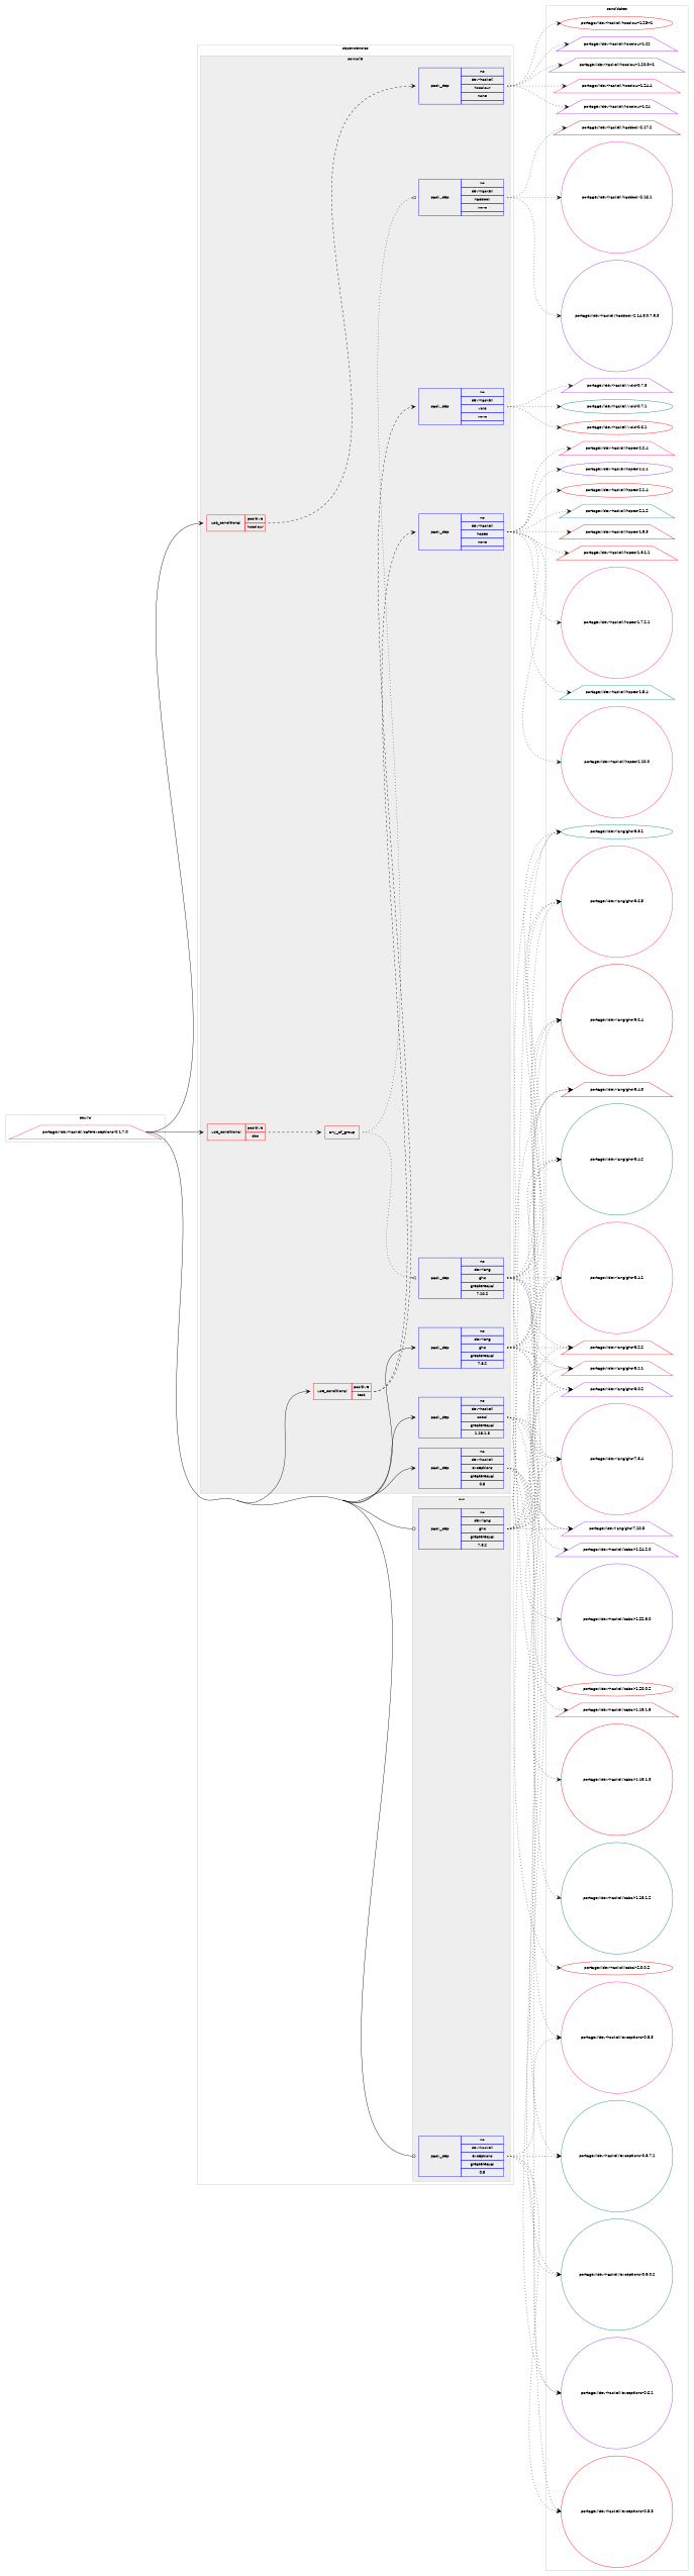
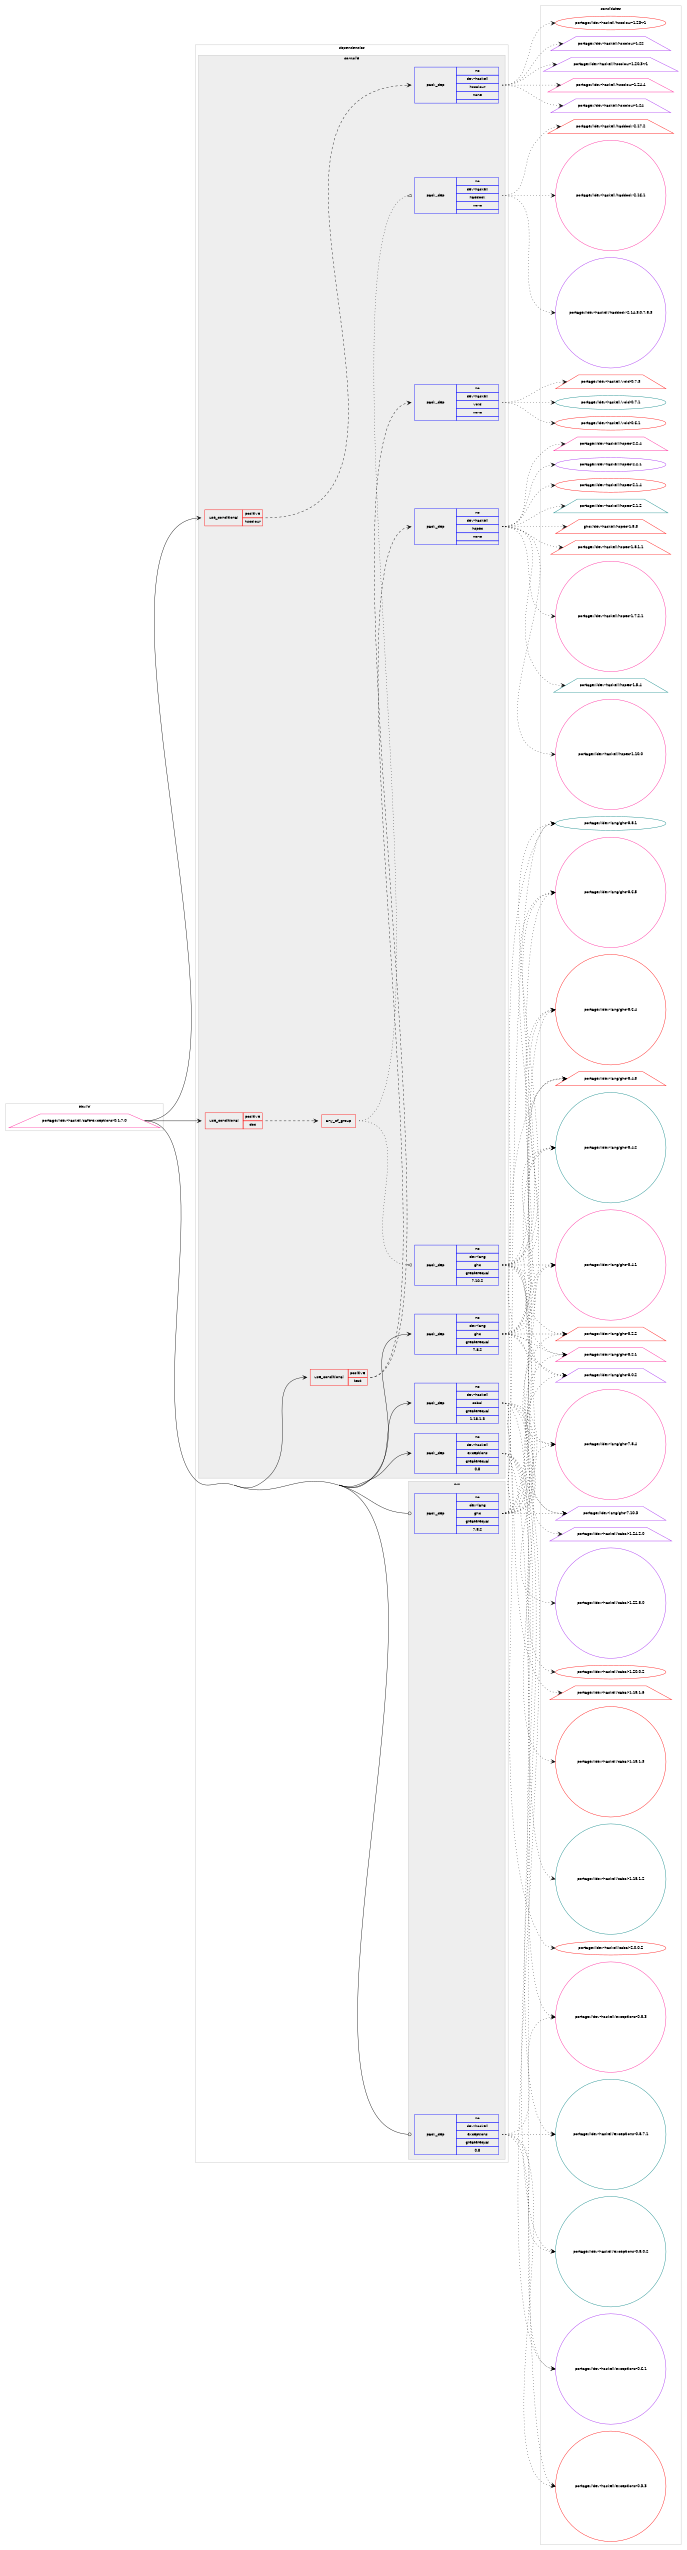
  digraph {
    compound=true
    concentrate=true
    fontname=Helvetica
    fontsize=10
    newrank=true
    rankdir=LR
    ranksep=1.5
    node [color=red fontname=Helvetica fontsize=10 shape=trapezium]
    edge [arrowhead=vee headport=w style=dotted tailport=e weight=100]
    n1 [color=deeppink label="portage://dev-haskell/safe-exceptions-0.1.7.0" width=4]
    n2 [color=blue label=<<TABLE BORDER="0" CELLBORDER="1" CELLSPACING="0" CELLPADDING="4" WIDTH="220"><TR><TD ROWSPAN="6" CELLPADDING="30">pack_dep</TD></TR><TR><TD WIDTH="110">no</TD></TR><TR><TD>dev-haskell</TD></TR><TR><TD>haddock</TD></TR><TR><TD>none</TD></TR><TR><TD></TD></TR></TABLE>> shape=none]
    n3 [color=blue label=<<TABLE BORDER="0" CELLBORDER="1" CELLSPACING="0" CELLPADDING="4" WIDTH="220"><TR><TD ROWSPAN="6" CELLPADDING="30">pack_dep</TD></TR><TR><TD WIDTH="110">no</TD></TR><TR><TD>dev-lang</TD></TR><TR><TD>ghc</TD></TR><TR><TD>greaterequal</TD></TR><TR><TD>7.10.2</TD></TR></TABLE>> shape=none]
    n4 [label=<<TABLE BORDER="0" CELLBORDER="1" CELLSPACING="0" CELLPADDING="4"><TR><TD CELLPADDING="10">any_of_group</TD></TR></TABLE>> shape=none]
    n5 [label=<<TABLE BORDER="0" CELLBORDER="1" CELLSPACING="0" CELLPADDING="4"><TR><TD ROWSPAN="3" CELLPADDING="10">use_conditional</TD></TR><TR><TD>positive</TD></TR><TR><TD>doc</TD></TR></TABLE>> shape=none]
    n6 [color=blue label=<<TABLE BORDER="0" CELLBORDER="1" CELLSPACING="0" CELLPADDING="4" WIDTH="220"><TR><TD ROWSPAN="6" CELLPADDING="30">pack_dep</TD></TR><TR><TD WIDTH="110">no</TD></TR><TR><TD>dev-haskell</TD></TR><TR><TD>hscolour</TD></TR><TR><TD>none</TD></TR><TR><TD></TD></TR></TABLE>> shape=none]
    n7 [label=<<TABLE BORDER="0" CELLBORDER="1" CELLSPACING="0" CELLPADDING="4"><TR><TD ROWSPAN="3" CELLPADDING="10">use_conditional</TD></TR><TR><TD>positive</TD></TR><TR><TD>hscolour</TD></TR></TABLE>> shape=none]
    n8 [color=blue label=<<TABLE BORDER="0" CELLBORDER="1" CELLSPACING="0" CELLPADDING="4" WIDTH="220"><TR><TD ROWSPAN="6" CELLPADDING="30">pack_dep</TD></TR><TR><TD WIDTH="110">no</TD></TR><TR><TD>dev-haskell</TD></TR><TR><TD>hspec</TD></TR><TR><TD>none</TD></TR><TR><TD></TD></TR></TABLE>> shape=none]
    n9 [color=blue label=<<TABLE BORDER="0" CELLBORDER="1" CELLSPACING="0" CELLPADDING="4" WIDTH="220"><TR><TD ROWSPAN="6" CELLPADDING="30">pack_dep</TD></TR><TR><TD WIDTH="110">no</TD></TR><TR><TD>dev-haskell</TD></TR><TR><TD>void</TD></TR><TR><TD>none</TD></TR><TR><TD></TD></TR></TABLE>> shape=none]
    n10 [label=<<TABLE BORDER="0" CELLBORDER="1" CELLSPACING="0" CELLPADDING="4"><TR><TD ROWSPAN="3" CELLPADDING="10">use_conditional</TD></TR><TR><TD>positive</TD></TR><TR><TD>test</TD></TR></TABLE>> shape=none]
    n11 [color=blue label=<<TABLE BORDER="0" CELLBORDER="1" CELLSPACING="0" CELLPADDING="4" WIDTH="220"><TR><TD ROWSPAN="6" CELLPADDING="30">pack_dep</TD></TR><TR><TD WIDTH="110">no</TD></TR><TR><TD>dev-lang</TD></TR><TR><TD>ghc</TD></TR><TR><TD>greaterequal</TD></TR><TR><TD>7.8.2</TD></TR></TABLE>> shape=none]
    n12 [color=blue label=<<TABLE BORDER="0" CELLBORDER="1" CELLSPACING="0" CELLPADDING="4" WIDTH="220"><TR><TD ROWSPAN="6" CELLPADDING="30">pack_dep</TD></TR><TR><TD WIDTH="110">no</TD></TR><TR><TD>dev-haskell</TD></TR><TR><TD>cabal</TD></TR><TR><TD>greaterequal</TD></TR><TR><TD>1.18.1.3</TD></TR></TABLE>> shape=none]
    n13 [color=blue label=<<TABLE BORDER="0" CELLBORDER="1" CELLSPACING="0" CELLPADDING="4" WIDTH="220"><TR><TD ROWSPAN="6" CELLPADDING="30">pack_dep</TD></TR><TR><TD WIDTH="110">no</TD></TR><TR><TD>dev-haskell</TD></TR><TR><TD>exceptions</TD></TR><TR><TD>greaterequal</TD></TR><TR><TD>0.8</TD></TR></TABLE>> shape=none]
    n14 [color=blue label=<<TABLE BORDER="0" CELLBORDER="1" CELLSPACING="0" CELLPADDING="4" WIDTH="220"><TR><TD ROWSPAN="6" CELLPADDING="30">pack_dep</TD></TR><TR><TD WIDTH="110">no</TD></TR><TR><TD>dev-haskell</TD></TR><TR><TD>exceptions</TD></TR><TR><TD>greaterequal</TD></TR><TR><TD>0.8</TD></TR></TABLE>> shape=none]
    n15 [color=blue label=<<TABLE BORDER="0" CELLBORDER="1" CELLSPACING="0" CELLPADDING="4" WIDTH="220"><TR><TD ROWSPAN="6" CELLPADDING="30">pack_dep</TD></TR><TR><TD WIDTH="110">no</TD></TR><TR><TD>dev-lang</TD></TR><TR><TD>ghc</TD></TR><TR><TD>greaterequal</TD></TR><TR><TD>7.8.2</TD></TR></TABLE>> shape=none]
    n16 [label="portage://dev-haskell/haddock-2.17.2" width=4]
    n17 [color=deeppink label="portage://dev-haskell/haddock-2.16.1" shape=circle width=4]
    n18 [color=purple label="portage://dev-haskell/haddock-2.14.3.0.7.8.3" shape=circle width=4]
    n19 [color=teal label="portage://dev-lang/ghc-8.8.1" shape=ellipse width=4]
    n20 [color=deeppink label="portage://dev-lang/ghc-8.6.5" shape=circle width=4]
    n21 [label="portage://dev-lang/ghc-8.6.4" shape=circle width=4]
    n22 [label="portage://dev-lang/ghc-8.4.3" width=4]
    n23 [color=teal label="portage://dev-lang/ghc-8.4.2" shape=circle width=4]
    n24 [color=deeppink label="portage://dev-lang/ghc-8.4.1" shape=circle width=4]
    n25 [label="portage://dev-lang/ghc-8.2.2" width=4]
    n26 [color=deeppink label="portage://dev-lang/ghc-8.2.1" width=4]
    n27 [color=purple label="portage://dev-lang/ghc-8.0.2" width=4]
    n28 [color=deeppink label="portage://dev-lang/ghc-7.8.4" shape=circle width=4]
    n29 [color=purple label="portage://dev-lang/ghc-7.10.3" width=4]
    n30 [color=deeppink label="portage://dev-haskell/hscolour-1.24.4" width=4]
    n31 [color=purple label="portage://dev-haskell/hscolour-1.24" width=4]
    n32 [label="portage://dev-haskell/hscolour-1.23-r1" shape=ellipse width=4]
    n33 [color=purple label="portage://dev-haskell/hscolour-1.22" width=4]
    n34 [color=purple label="portage://dev-haskell/hscolour-1.20.3-r1" width=4]
    n35 [color=deeppink label="portage://dev-haskell/hspec-2.2.4" width=4]
    n36 [color=purple label="portage://dev-haskell/hspec-2.2.1" shape=ellipse width=4]
    n37 [label="portage://dev-haskell/hspec-2.1.4" shape=ellipse width=4]
    n38 [color=teal label="portage://dev-haskell/hspec-2.1.2" width=4]
-   n39 [label="portage://dev-haskell/hspec-1.8.3" width=4]
+   n39 [label="ghc://dev-haskell/hspec-1.8.3" width=4]
    n40 [label="portage://dev-haskell/hspec-1.8.1.1" width=4]
    n41 [color=deeppink label="portage://dev-haskell/hspec-1.7.2.1" shape=circle width=4]
    n42 [color=teal label="portage://dev-haskell/hspec-1.5.4" width=4]
    n43 [color=deeppink label="portage://dev-haskell/hspec-1.10.0" shape=circle width=4]
-   n44 [color=purple label="portage://dev-haskell/void-0.7.3" width=4]
+   n44 [label="portage://dev-haskell/void-0.7.3" width=4]
    n45 [color=teal label="portage://dev-haskell/void-0.7.1" shape=ellipse width=4]
    n46 [label="portage://dev-haskell/void-0.6.1" shape=ellipse width=4]
    n47 [label="portage://dev-haskell/cabal-2.0.0.2" shape=ellipse width=4]
    n48 [color=purple label="portage://dev-haskell/cabal-1.24.2.0" width=4]
    n49 [color=purple label="portage://dev-haskell/cabal-1.22.8.0" shape=circle width=4]
    n50 [label="portage://dev-haskell/cabal-1.20.0.2" shape=ellipse width=4]
    n51 [label="portage://dev-haskell/cabal-1.18.1.5" width=4]
    n52 [label="portage://dev-haskell/cabal-1.18.1.3" shape=circle width=4]
    n53 [color=teal label="portage://dev-haskell/cabal-1.18.1.2" shape=circle width=4]
    n54 [color=deeppink label="portage://dev-haskell/exceptions-0.8.3" shape=circle width=4]
    n55 [color=teal label="portage://dev-haskell/exceptions-0.8.7.1" shape=circle width=4]
    n56 [color=teal label="portage://dev-haskell/exceptions-0.8.0.2" shape=circle width=4]
    n57 [color=purple label="portage://dev-haskell/exceptions-0.6.1" shape=circle width=4]
    n58 [label="portage://dev-haskell/exceptions-0.3.3" shape=circle width=4]
    subgraph cluster_1 {
      color=gray
      label=<<i>ebuild</i>>
      rank=same
      n1
    }
    subgraph cluster_2 {
      color=gray
      label=<<i>dependencies</i>>
      subgraph cluster_3 {
        color=gray
        fillcolor="#eeeeee"
        label=<<i>compile</i>>
        style=filled
        subgraph sub_4 {
          color=gray
          fillcolor="#eeeeee"
          label=<<i>compile</i>>
          style=filled
          n5
          subgraph sub_5 {
            color=gray
            fillcolor="#eeeeee"
            label=<<i>compile</i>>
            style=filled
            n4
            subgraph sub_6 {
              color=gray
              fillcolor="#eeeeee"
              label=<<i>compile</i>>
              style=filled
              n2
            }
            subgraph sub_7 {
              color=gray
              fillcolor="#eeeeee"
              label=<<i>compile</i>>
              style=filled
              n3
            }
          }
        }
        subgraph sub_8 {
          color=gray
          fillcolor="#eeeeee"
          label=<<i>compile</i>>
          style=filled
          n7
          subgraph sub_9 {
            color=gray
            fillcolor="#eeeeee"
            label=<<i>compile</i>>
            style=filled
            n6
          }
        }
        subgraph sub_10 {
          color=gray
          fillcolor="#eeeeee"
          label=<<i>compile</i>>
          style=filled
          n10
          subgraph sub_11 {
            color=gray
            fillcolor="#eeeeee"
            label=<<i>compile</i>>
            style=filled
            n8
          }
          subgraph sub_12 {
            color=gray
            fillcolor="#eeeeee"
            label=<<i>compile</i>>
            style=filled
            n9
          }
        }
        subgraph sub_13 {
          color=gray
          fillcolor="#eeeeee"
          label=<<i>compile</i>>
          style=filled
          n11
        }
        subgraph sub_14 {
          color=gray
          fillcolor="#eeeeee"
          label=<<i>compile</i>>
          style=filled
          n12
        }
        subgraph sub_15 {
          color=gray
          fillcolor="#eeeeee"
          label=<<i>compile</i>>
          style=filled
          n13
        }
      }
      subgraph cluster_16 {
        color=gray
        fillcolor="#eeeeee"
        label=<<i>compile and run</i>>
        style=filled
      }
      subgraph cluster_17 {
        color=gray
        fillcolor="#eeeeee"
        label=<<i>run</i>>
        style=filled
        subgraph sub_18 {
          color=gray
          fillcolor="#eeeeee"
          label=<<i>run</i>>
          style=filled
          n14
        }
        subgraph sub_19 {
          color=gray
          fillcolor="#eeeeee"
          label=<<i>run</i>>
          style=filled
          n15
        }
      }
    }
    subgraph cluster_20 {
      color=gray
      label=<<i>candidates</i>>
      rank=same
      subgraph sub_21 {
        color=black
        label=<<i>candidates</i>>
        nodesep=1
        rank=same
        n16
        n17
        n18
      }
      subgraph sub_22 {
        color=black
        label=<<i>candidates</i>>
        nodesep=1
        rank=same
        n19
        n20
        n21
        n22
        n23
        n24
        n25
        n26
        n27
        n28
        n29
      }
      subgraph sub_23 {
        color=black
        label=<<i>candidates</i>>
        nodesep=1
        rank=same
        n30
        n31
        n32
        n33
        n34
      }
      subgraph sub_24 {
        color=black
        label=<<i>candidates</i>>
        nodesep=1
        rank=same
        n35
        n36
        n37
        n38
        n39
        n40
        n41
        n42
        n43
      }
      subgraph sub_25 {
        color=black
        label=<<i>candidates</i>>
        nodesep=1
        rank=same
        n44
        n45
        n46
      }
      subgraph sub_26 {
        color=black
        label=<<i>candidates</i>>
        nodesep=1
        rank=same
        n47
        n48
        n49
        n50
        n51
        n52
        n53
      }
      subgraph sub_27 {
        color=black
        label=<<i>candidates</i>>
        nodesep=1
        rank=same
        n54
        n55
        n56
        n57
        n58
      }
      subgraph sub_28 {
        color=black
        label=<<i>candidates</i>>
        nodesep=1
        rank=same
        n19
        n20
        n21
        n22
        n23
        n24
        n25
        n26
        n27
        n28
        n29
      }
      subgraph sub_29 {
        color=black
        label=<<i>candidates</i>>
        nodesep=1
        rank=same
        n19
        n20
        n21
        n22
        n23
        n24
        n25
        n26
        n27
        n28
        n29
      }
      subgraph sub_30 {
        color=black
        label=<<i>candidates</i>>
        nodesep=1
        rank=same
        n54
        n55
        n56
        n57
        n58
      }
    }
    n1 -> n5 [style=solid weight=20]
    n1 -> n7 [style=solid weight=20]
    n1 -> n10 [style=solid weight=20]
    n1 -> n11 [style=solid weight=20]
    n1 -> n12 [style=solid weight=20]
    n1 -> n13 [style=solid weight=20]
    n1 -> n14 [arrowhead=odot style=solid weight=20]
    n1 -> n15 [arrowhead=odot style=solid weight=20]
    n2 -> n16
    n2 -> n17
    n2 -> n18
    n3 -> n19
    n3 -> n20
    n3 -> n21
    n3 -> n22
    n3 -> n23
    n3 -> n24
    n3 -> n25
    n3 -> n26
    n3 -> n27
    n3 -> n28
    n3 -> n29
    n4 -> n2 [arrowhead=oinv weight=20]
    n4 -> n3 [arrowhead=oinv weight=20]
    n5 -> n4 [style=dashed weight=20]
    n6 -> n30
    n6 -> n31
    n6 -> n32
    n6 -> n33
    n6 -> n34
    n7 -> n6 [style=dashed weight=20]
    n8 -> n35
    n8 -> n36
    n8 -> n37
    n8 -> n38
    n8 -> n39
    n8 -> n40
    n8 -> n41
    n8 -> n42
    n8 -> n43
    n9 -> n44
    n9 -> n45
    n9 -> n46
    n10 -> n8 [style=dashed weight=20]
    n10 -> n9 [style=dashed weight=20]
    n11 -> n19
    n11 -> n20
    n11 -> n21
    n11 -> n22
    n11 -> n23
    n11 -> n24
    n11 -> n25
    n11 -> n26
    n11 -> n27
    n11 -> n28
    n11 -> n29
    n12 -> n47
    n12 -> n48
    n12 -> n49
    n12 -> n50
    n12 -> n51
    n12 -> n52
    n12 -> n53
    n13 -> n54
    n13 -> n55
    n13 -> n56
    n13 -> n57
    n13 -> n58
    n14 -> n54
    n14 -> n55
    n14 -> n56
    n14 -> n57
    n14 -> n58
    n15 -> n19
    n15 -> n20
    n15 -> n21
    n15 -> n22
    n15 -> n23
    n15 -> n24
    n15 -> n25
    n15 -> n26
    n15 -> n27
    n15 -> n28
    n15 -> n29
  }
